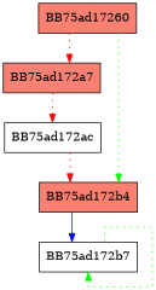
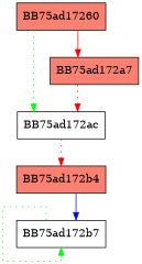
  digraph {
    fontname="DejaVu Serif"
    splines=ortho
    node [fillcolor=salmon fontname="DejaVu Serif" shape=box style=filled]
    edge [color=red fontname="DejaVu Serif" style=dotted]
    n1 [label=BB75ad17260]
    BB75ad172ac [fillcolor=white]
    BB75ad172a7
    BB75ad172b4
    BB75ad172b7 [fillcolor=white]
-   n1 -> BB75ad172b4 [color=green]
-   n1 -> BB75ad172a7
+   n1 -> BB75ad172ac [color=green]
+   n1 -> BB75ad172a7 [style=solid]
    BB75ad172ac -> BB75ad172b4
    BB75ad172a7 -> BB75ad172ac
    BB75ad172b4 -> BB75ad172b7 [color=blue style=solid]
    BB75ad172b7 -> BB75ad172b7 [color=green]
  }
